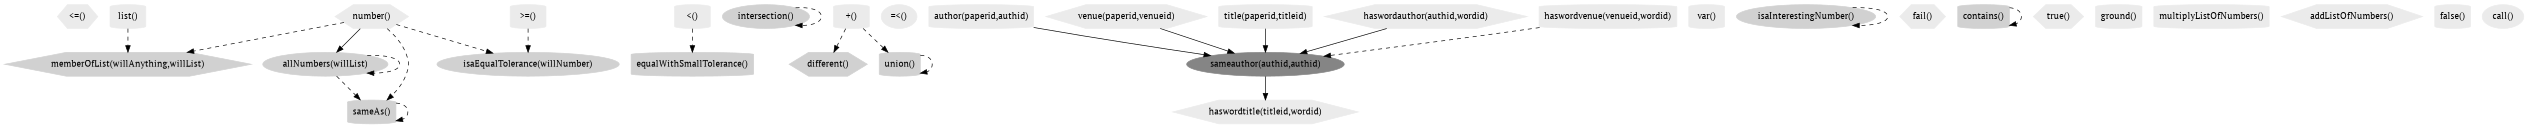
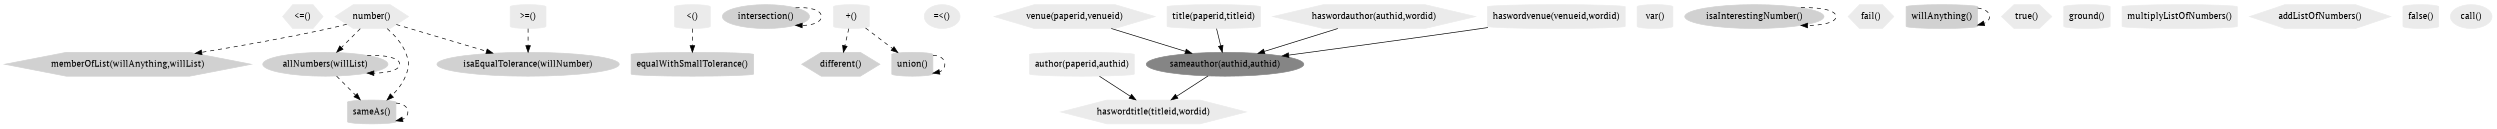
  digraph {
    fontname="PT Serif"
    node [color=gray92 fontname="PT Serif" shape=cylinder style=filled]
    edge [fontname="PT Serif" style=dashed]
    n1 [label="<=()" shape=hexagon]
    n2 [color=gray82 label="memberOfList(willAnything,willList)" shape=hexagon]
-   n3 [label="list()"]
    n4 [label="number()" shape=hexagon]
    n5 [color=gray82 label="allNumbers(willList)" shape=ellipse]
    n6 [color=gray82 label="isaEqualTolerance(willNumber)" shape=ellipse]
    n7 [color=gray82 label="sameAs()"]
    n8 [color=gray82 label="equalWithSmallTolerance()"]
    n9 [color=gray82 label="intersection()" shape=ellipse]
    n10 [color=gray82 label="different()" shape=hexagon]
    n11 [label="\+()"]
    n12 [color=gray82 label="union()"]
    n13 [label="=<()" shape=ellipse]
    n14 [label="author(paperid,authid)"]
    n15 [color=gray52 label="sameauthor(authid,authid)" shape=ellipse]
    n16 [label="haswordtitle(titleid,wordid)" shape=hexagon]
    n17 [label="var()"]
    n18 [color=gray82 label="isaInterestingNumber()" shape=ellipse]
    n19 [label="<()"]
    n20 [label="fail()" shape=hexagon]
-   n21 [color=gray82 label="contains()"]
+   n21 [color=gray82 label="willAnything()"]
    n22 [label="true()" shape=hexagon]
    n23 [label="ground()"]
    n24 [label="multiplyListOfNumbers()"]
    n25 [label="venue(paperid,venueid)" shape=hexagon]
    n26 [label="title(paperid,titleid)"]
    n27 [label="haswordauthor(authid,wordid)" shape=hexagon]
    n28 [label="haswordvenue(venueid,wordid)"]
    n29 [label=">=()"]
    n30 [label="addListOfNumbers()" shape=hexagon]
    n31 [label="false()"]
    n32 [label="call()" shape=ellipse]
-   n3 -> n2
    n4 -> n2
-   n4 -> n5 [style=solid]
+   n4 -> n5
    n4 -> n6
    n4 -> n7
    n5 -> n5
    n5 -> n7
    n7 -> n7
    n9 -> n9
    n11 -> n10
    n11 -> n12
    n12 -> n12
-   n14 -> n15 [style=solid]
+   n14 -> n16 [style=solid]
    n15 -> n16 [style=solid]
    n18 -> n18
    n19 -> n8
    n21 -> n21
    n25 -> n15 [style=solid]
    n26 -> n15 [style=solid]
    n27 -> n15 [style=solid]
-   n28 -> n15
+   n28 -> n15 [style=solid]
    n29 -> n6
  }
